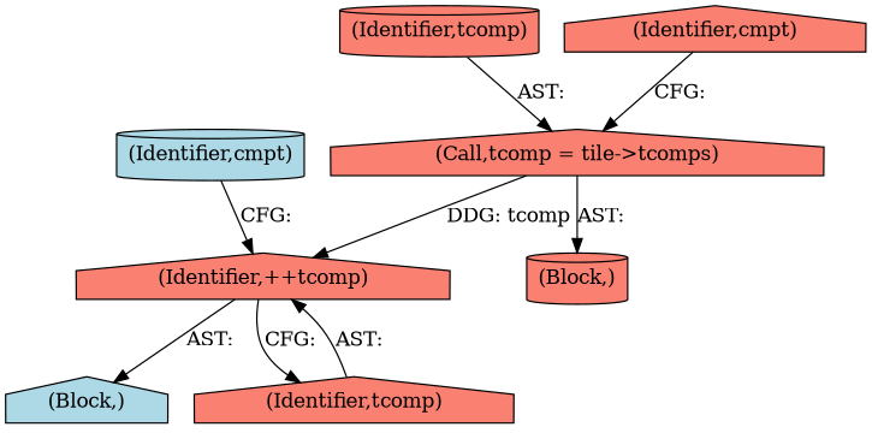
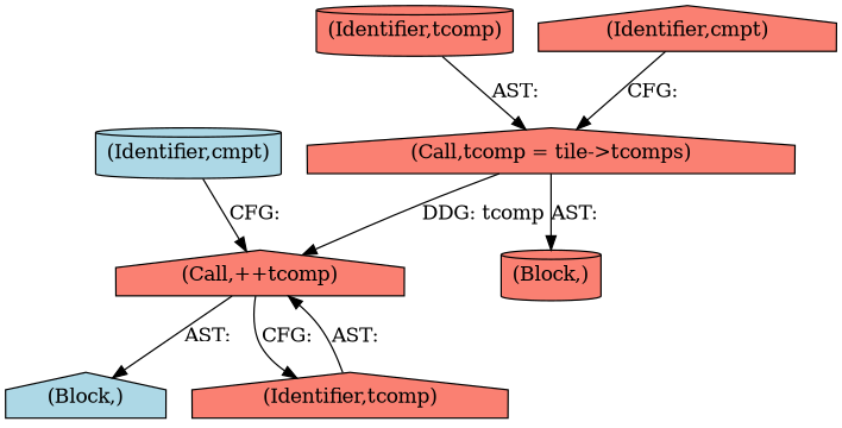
  digraph {
    node [fillcolor=salmon shape=house style=filled]
    n1 [label="(Call,tcomp = tile->tcomps)"]
-   n2 [label="(Identifier,++tcomp)"]
+   n2 [label="(Call,++tcomp)"]
    n3 [label="(Block,)" shape=cylinder]
    n4 [fillcolor=lightblue label="(Block,)"]
    n5 [label="(Identifier,tcomp)"]
    n6 [fillcolor=lightblue label="(Identifier,cmpt)" shape=cylinder]
    n7 [label="(Identifier,tcomp)" shape=cylinder]
    n8 [label="(Identifier,cmpt)"]
    n1 -> n2 [label="DDG: tcomp"]
    n1 -> n3 [label="AST: "]
    n2 -> n4 [label="AST: "]
    n2 -> n5 [label="CFG: "]
    n5 -> n2 [label="AST: "]
    n6 -> n2 [label="CFG: "]
    n7 -> n1 [label="AST: "]
    n8 -> n1 [label="CFG: "]
  }
